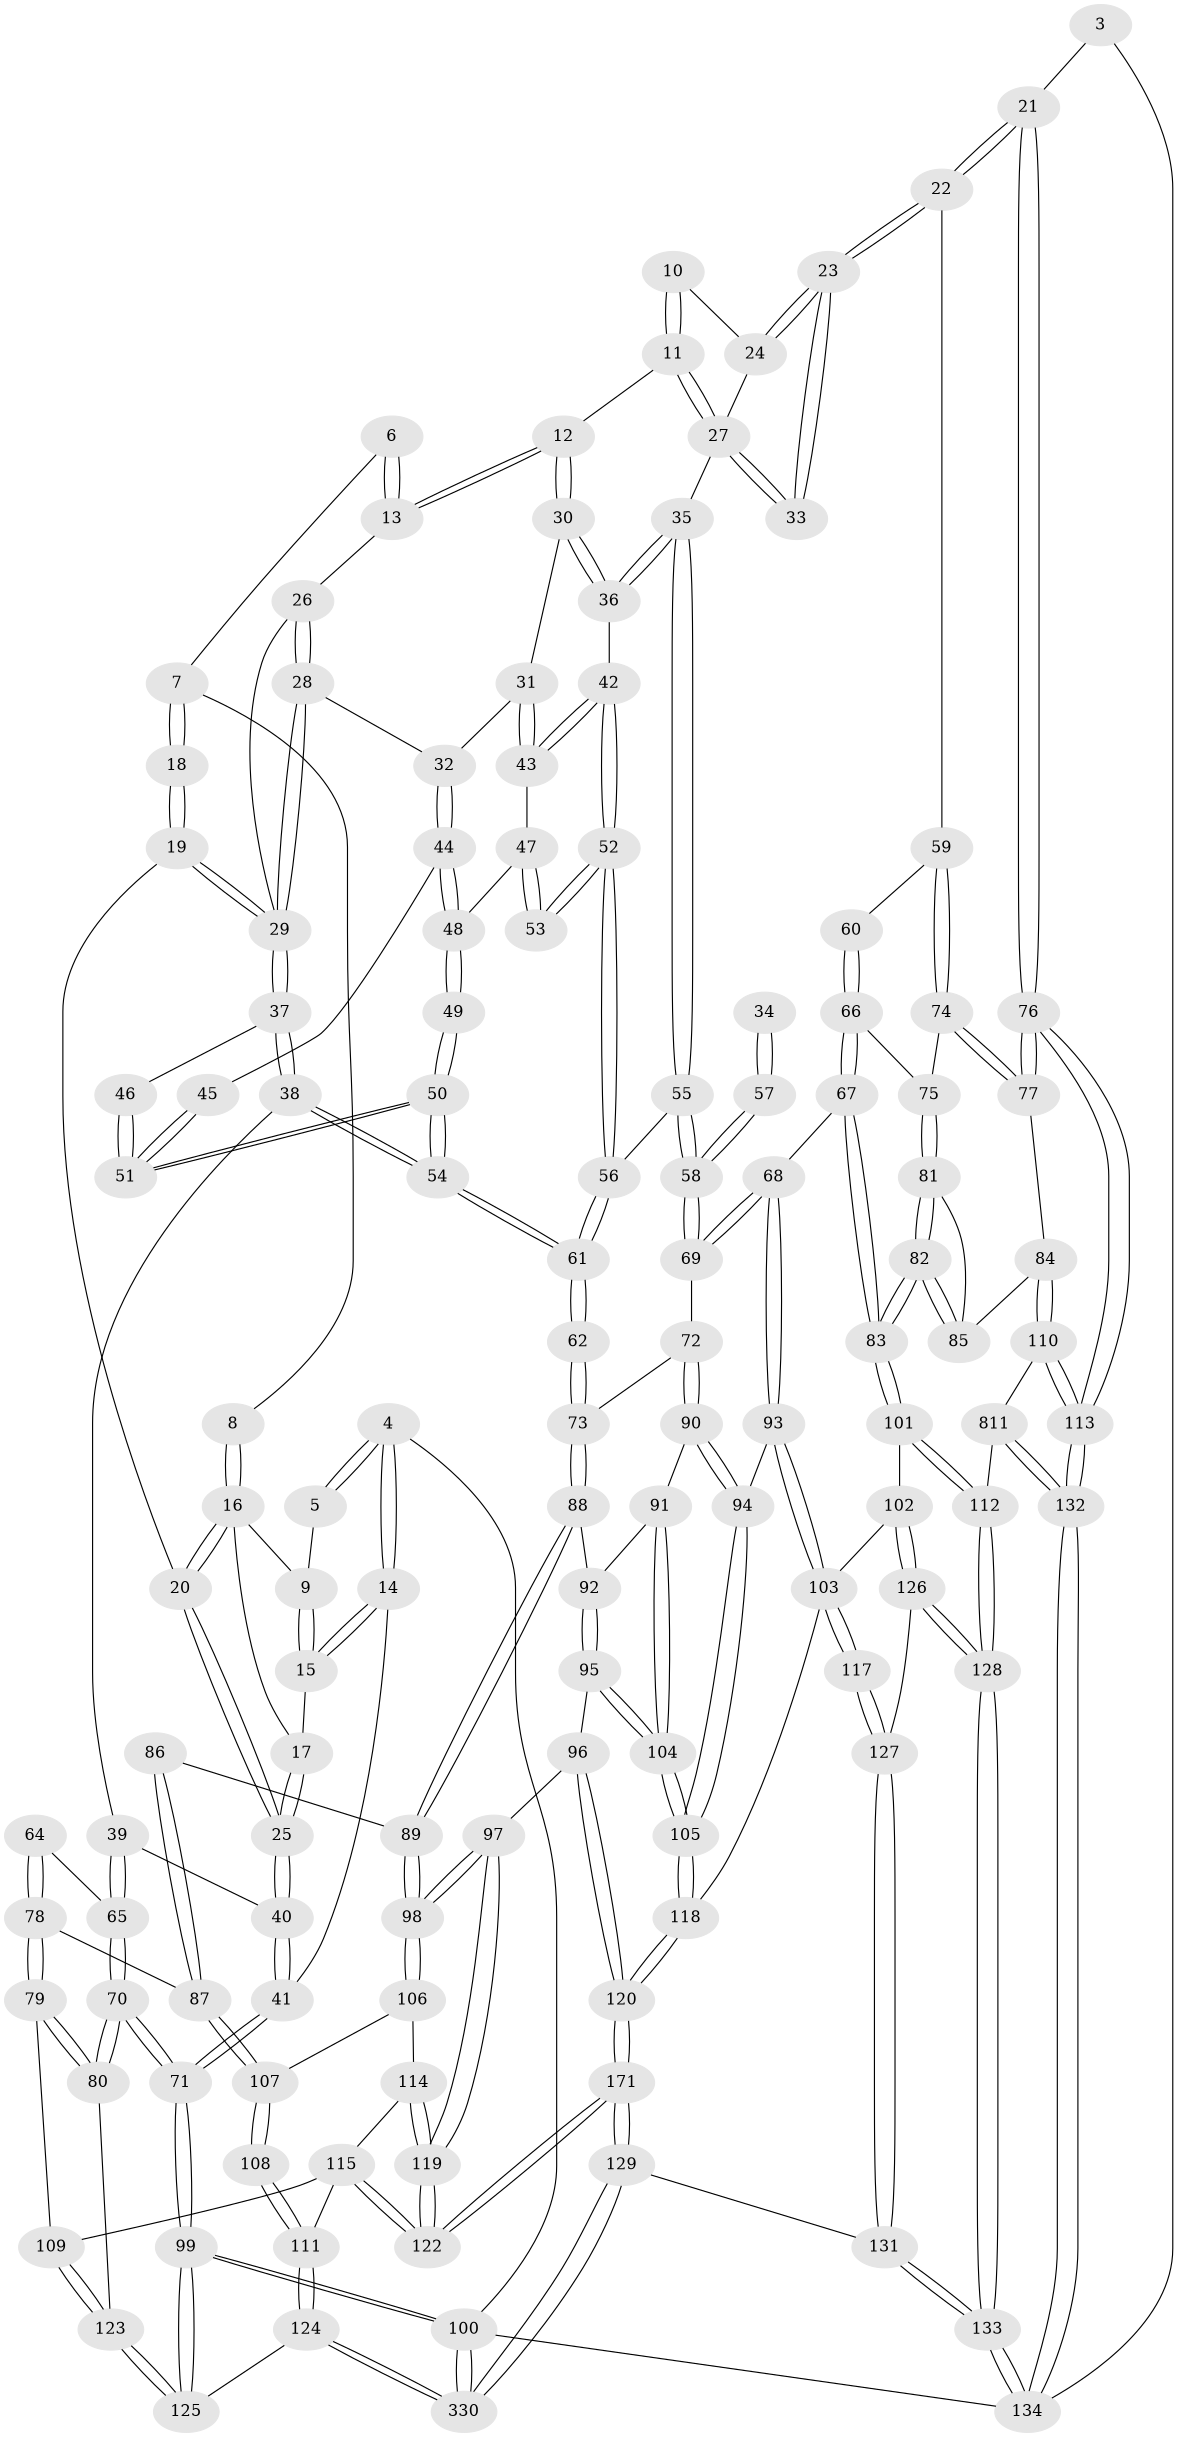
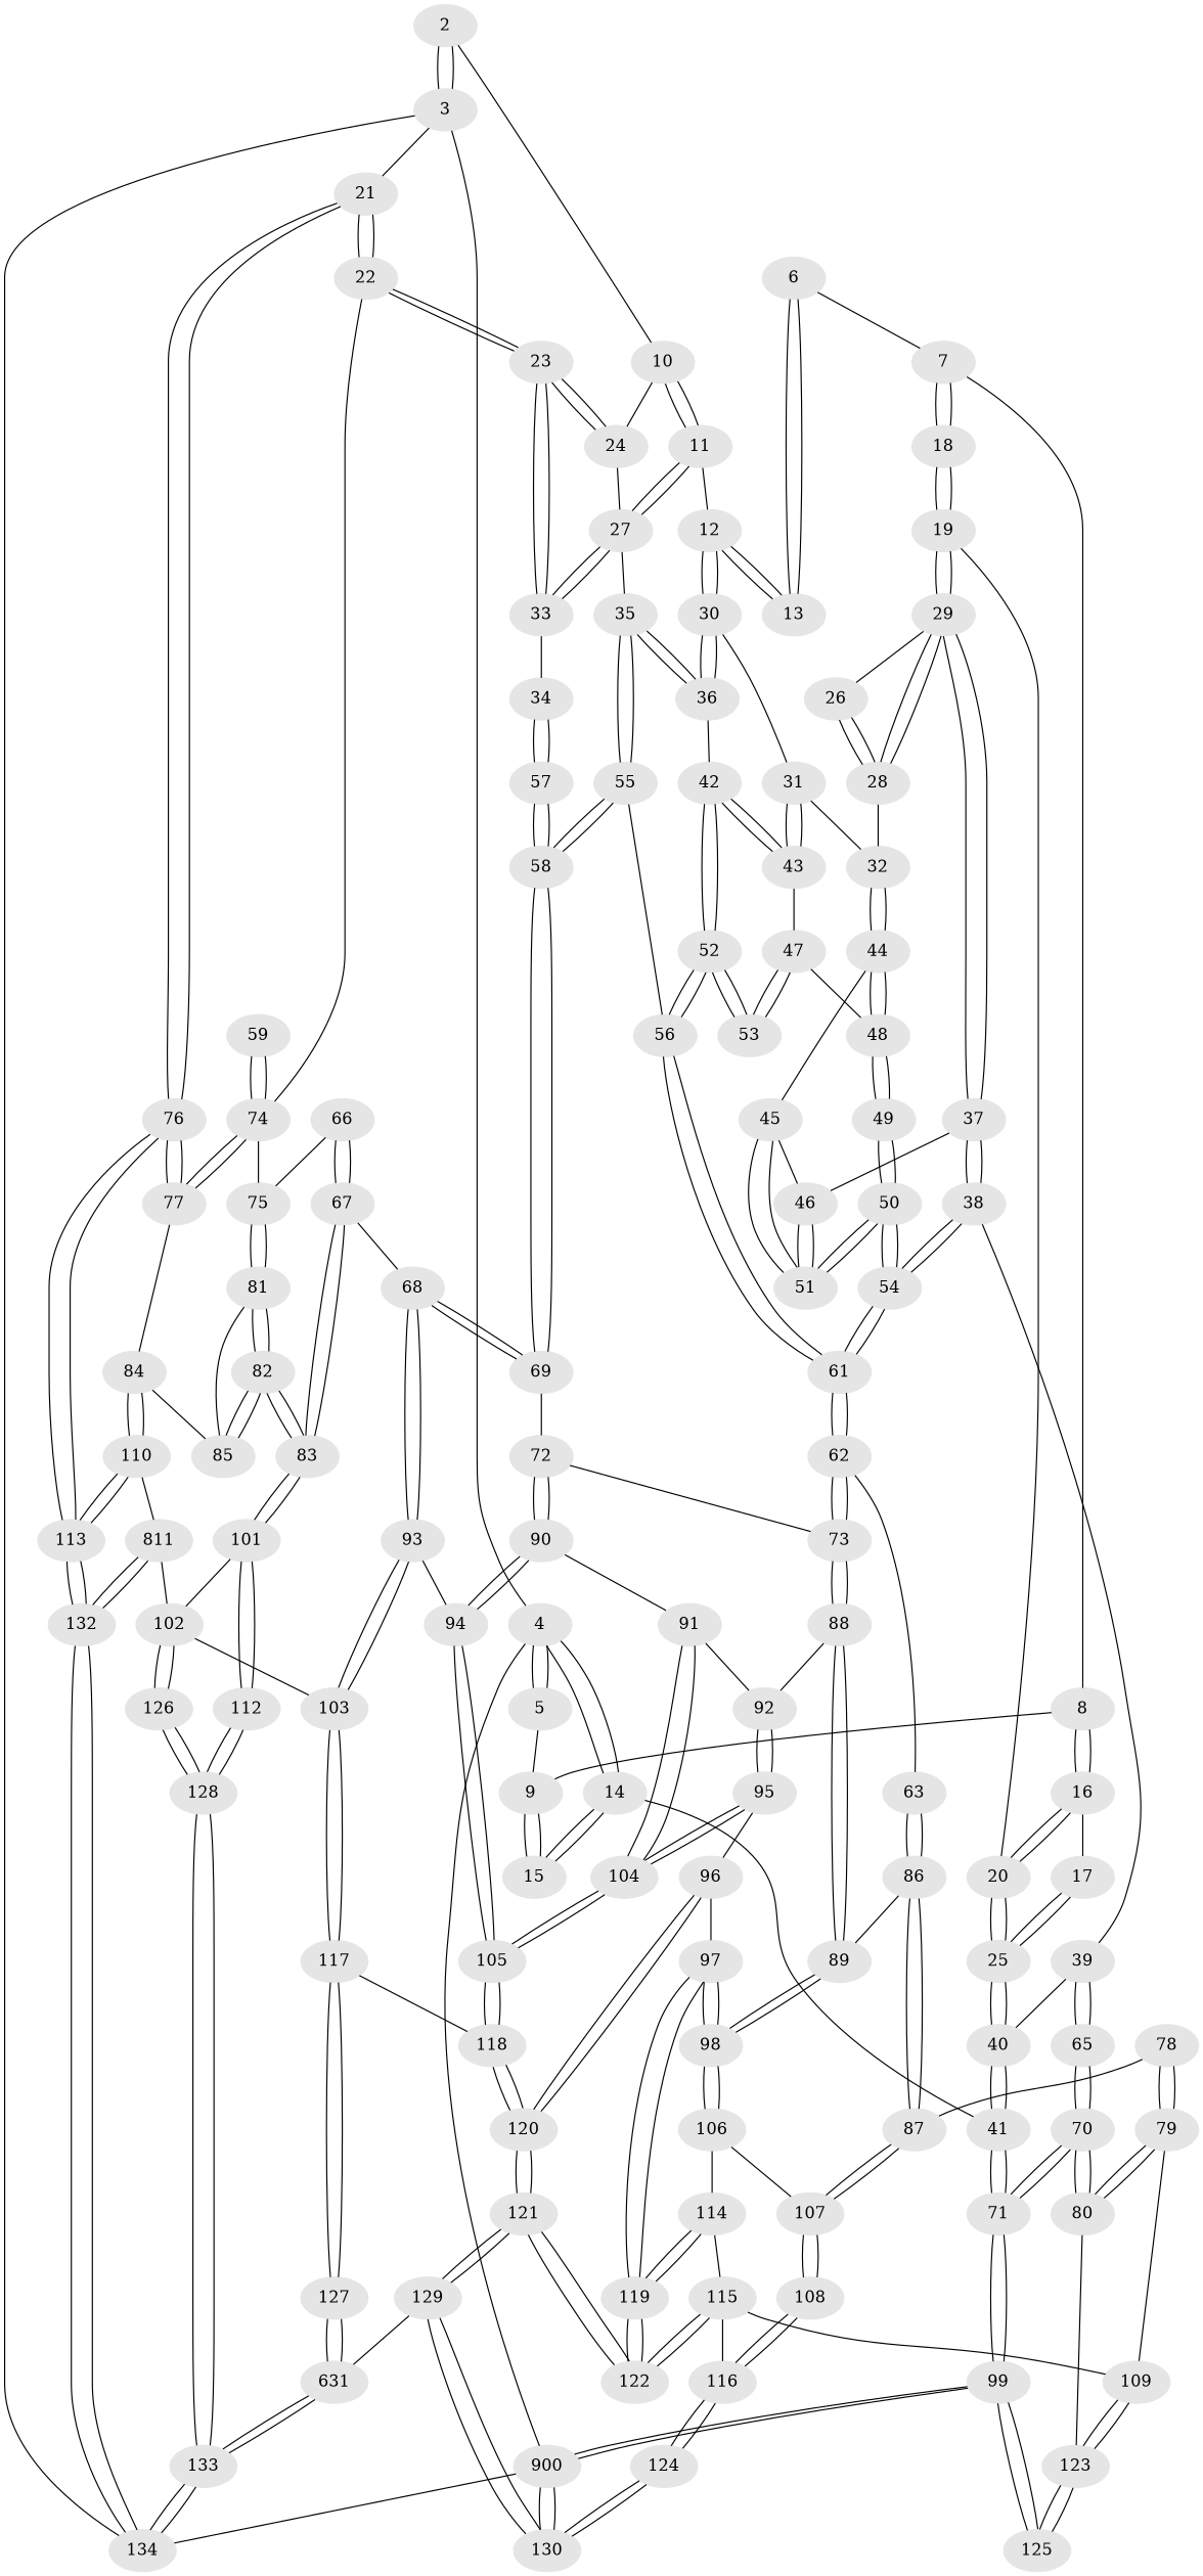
  graph {
    node [color=gray90 style=filled]
+   2
    3
    10
    6
    7
    13
    4
    21
    134
    11
    24
    5
    14
-   100
+   100 [label=900]
    22
    76
    9
    15
    41
-   130 [label=330]
+   130
    8
    18
    26
    16
    19
    17
    20
    12
    27
    30
    33
    35
    31
    36
    28
    71
    25
    40
    29
    37
    23
    59
    77
    113
-   60
    74
    34
    32
    44
    38
    46
    43
    42
    47
    45
    48
    57
    55
    58
    56
    52
    39
    54
    51
    65
    61
    70
    99
    53
    49
    50
    62
    69
    66
    72
    75
    67
+   63
    73
    86
    88
-   64
    78
    87
    89
    79
    80
    68
    83
    81
    93
    101
    94
    103
    90
    123
    125
    91
    92
    84
    82
    85
    132
    110
    109
    107
    102
    112
    n109 [label=811]
    98
    108
    95
    106
    104
    105
    96
    117
    118
    97
    120
    119
-   121 [label=171]
+   121
    122
    114
    126
    128
    127
    115
-   116 [label=111]
+   116
    124
    133
-   131
+   131 [label=631]
    129
+   2 -- 3
+   2 -- 3
+   2 -- 10
+   3 -- 4
    3 -- 21
    3 -- 134
    10 -- 11
    10 -- 11
    10 -- 24
    6 -- 7
    6 -- 13
    6 -- 13
    7 -- 8
    7 -- 18
    7 -- 18
-   13 -- 26
    4 -- 5
    4 -- 5
    4 -- 14
    4 -- 14
    4 -- 100
    21 -- 22
    21 -- 22
    21 -- 76
    21 -- 76
    11 -- 12
    11 -- 27
    11 -- 27
    24 -- 27
    5 -- 9
    14 -- 15
    14 -- 15
    14 -- 41
    100 -- 134
    100 -- 130
    100 -- 130
    22 -- 23
    22 -- 23
-   22 -- 59
+   22 -- 74
    76 -- 77
    76 -- 77
    76 -- 113
    76 -- 113
    9 -- 15
    9 -- 15
-   15 -- 17
    41 -- 71
    41 -- 71
-   16 -- 9
+   8 -- 9
    8 -- 16
    8 -- 16
    18 -- 19
    18 -- 19
    26 -- 28
    26 -- 28
    16 -- 17
    16 -- 20
    16 -- 20
    19 -- 20
    19 -- 29
    19 -- 29
    17 -- 25
    17 -- 25
    20 -- 25
    20 -- 25
    12 -- 13
    12 -- 13
    12 -- 30
    12 -- 30
    27 -- 33
    27 -- 33
    27 -- 35
    30 -- 31
    30 -- 36
    30 -- 36
+   33 -- 34
    35 -- 36
    35 -- 36
    35 -- 55
    35 -- 55
    31 -- 32
    31 -- 43
    31 -- 43
    36 -- 42
    28 -- 29
    28 -- 29
    28 -- 32
    71 -- 99
    71 -- 99
    25 -- 40
    25 -- 40
    40 -- 41
    40 -- 41
    29 -- 26
    29 -- 37
    29 -- 37
    37 -- 38
    37 -- 38
    37 -- 46
    23 -- 24
    23 -- 24
    23 -- 33
    23 -- 33
-   59 -- 60
    59 -- 74
    59 -- 74
    77 -- 84
    113 -- 132
    113 -- 132
-   60 -- 66
-   60 -- 66
    74 -- 77
    74 -- 77
    74 -- 75
    34 -- 57
    34 -- 57
    32 -- 44
    32 -- 44
    44 -- 45
    44 -- 48
    44 -- 48
    38 -- 39
    38 -- 54
    38 -- 54
    46 -- 51
    46 -- 51
    43 -- 47
    42 -- 43
    42 -- 43
    42 -- 52
    42 -- 52
    47 -- 48
    47 -- 53
    47 -- 53
+   45 -- 46
    45 -- 51
    45 -- 51
    48 -- 49
    48 -- 49
    57 -- 58
    57 -- 58
    55 -- 58
    55 -- 58
    55 -- 56
    58 -- 69
    58 -- 69
    56 -- 61
    56 -- 61
    52 -- 56
    52 -- 56
    52 -- 53
    52 -- 53
    39 -- 40
    39 -- 65
    39 -- 65
    54 -- 61
    54 -- 61
    65 -- 70
    65 -- 70
    61 -- 62
    61 -- 62
    70 -- 71
    70 -- 71
    70 -- 80
    70 -- 80
    99 -- 100
    99 -- 100
    99 -- 125
    99 -- 125
    49 -- 50
    49 -- 50
    50 -- 54
    50 -- 54
    50 -- 51
    50 -- 51
+   62 -- 63
    62 -- 73
    62 -- 73
    69 -- 72
    66 -- 75
    66 -- 67
    66 -- 67
    72 -- 73
    72 -- 90
    72 -- 90
    75 -- 81
    75 -- 81
    67 -- 68
    67 -- 83
    67 -- 83
+   63 -- 86
+   63 -- 86
    73 -- 88
    73 -- 88
    86 -- 87
    86 -- 87
    86 -- 89
    88 -- 89
    88 -- 89
    88 -- 92
-   64 -- 65
-   64 -- 78
-   64 -- 78
    78 -- 87
    78 -- 79
    78 -- 79
    87 -- 107
    87 -- 107
    89 -- 98
    89 -- 98
    79 -- 80
    79 -- 80
    79 -- 109
    80 -- 123
    68 -- 69
    68 -- 69
    68 -- 93
    68 -- 93
    83 -- 101
    83 -- 101
    81 -- 82
    81 -- 82
    81 -- 85
    93 -- 94
    93 -- 103
    93 -- 103
    101 -- 102
    101 -- 112
    101 -- 112
    94 -- 105
    94 -- 105
    103 -- 117
    103 -- 117
    90 -- 94
    90 -- 94
    90 -- 91
    123 -- 125
    123 -- 125
    91 -- 92
    91 -- 104
    91 -- 104
    92 -- 95
    92 -- 95
    84 -- 85
    84 -- 110
    84 -- 110
    82 -- 83
    82 -- 83
    82 -- 85
    82 -- 85
    132 -- 134
    132 -- 134
    110 -- 113
    110 -- 113
    110 -- n109
    109 -- 123
    109 -- 123
    107 -- 108
    107 -- 108
    102 -- 103
    102 -- 126
    102 -- 126
    112 -- 128
    112 -- 128
    n109 -- 132
    n109 -- 132
-   n109 -- 112
+   n109 -- 102
    98 -- 106
    98 -- 106
    108 -- 116
    108 -- 116
    95 -- 104
    95 -- 104
    95 -- 96
    106 -- 107
    106 -- 114
    104 -- 105
    104 -- 105
    105 -- 118
    105 -- 118
    96 -- 97
    96 -- 120
    96 -- 120
-   103 -- 118
+   117 -- 118
    117 -- 127
    117 -- 127
    118 -- 120
    118 -- 120
    97 -- 98
    97 -- 98
    97 -- 119
    97 -- 119
    120 -- 121
    120 -- 121
    119 -- 122
    119 -- 122
    121 -- 122
    121 -- 122
    121 -- 129
    121 -- 129
    114 -- 119
    114 -- 119
    114 -- 115
    126 -- 128
    126 -- 128
-   126 -- 127
    128 -- 133
    128 -- 133
    127 -- 131
    127 -- 131
    115 -- 109
    115 -- 122
    115 -- 122
    115 -- 116
    116 -- 124
    116 -- 124
    124 -- 130
    124 -- 130
-   124 -- 125
    133 -- 134
    133 -- 134
    131 -- 133
    131 -- 133
    129 -- 130
    129 -- 130
    129 -- 131
  }
